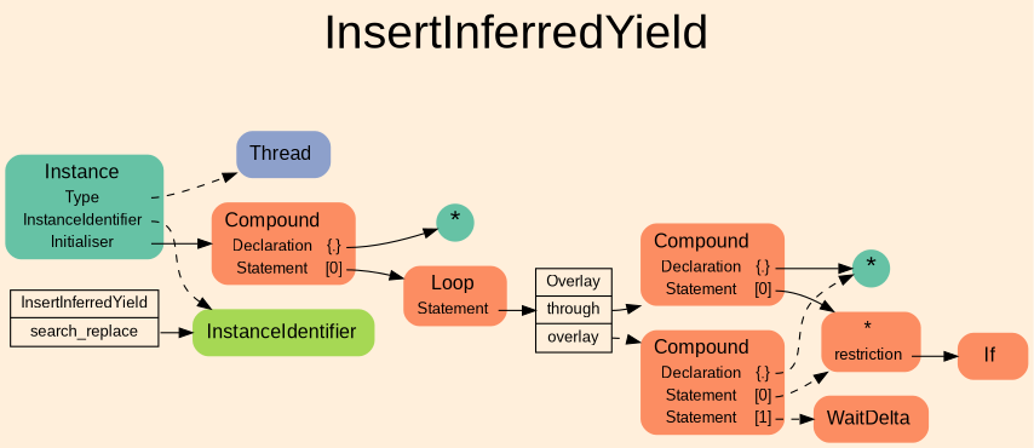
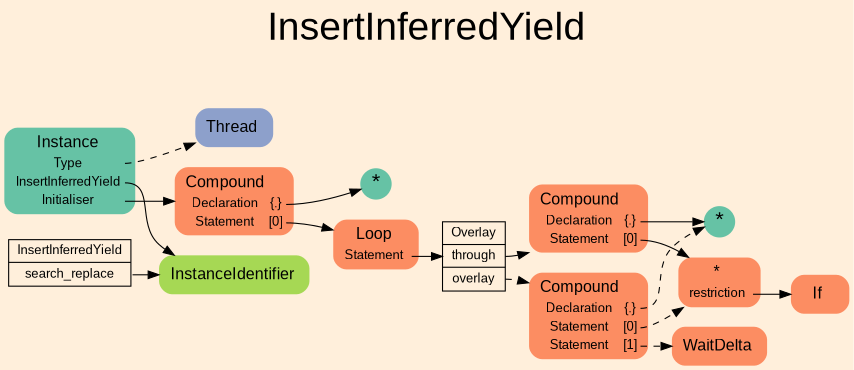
  digraph {
    bgcolor=antiquewhite1
    color=black
    fontcolor=black
    fontname=Arial
    fontsize=36
    label=InsertInferredYield
    labelloc=t
    rankdir=LR
    ranksep=0.3
    node [fillcolor="/set28/2" fontname=Arial fontsize=12 shape=plaintext style="rounded,filled"]
    edge [color=black fontcolor=black fontname=Arial tailport=port0]
    n1 [color=black fillcolor=antiquewhite1 fontcolor=black label="<fixed> InsertInferredYield | <port0> search_replace" shape=record style=filled]
    n2 [fillcolor="/set28/5" label=<<TABLE BORDER="0" CELLBORDER="0" CELLSPACING="0">      <TR><TD><FONT POINT-SIZE="15.0">InstanceIdentifier</FONT></TD><TD></TD></TR>     </TABLE>>]
-   n3 [fillcolor="/set28/1" label=<<TABLE BORDER="0" CELLBORDER="0" CELLSPACING="0">      <TR><TD><FONT POINT-SIZE="15.0">Instance</FONT></TD><TD></TD></TR>      <TR><TD>Type</TD><TD PORT="port0"></TD></TR>      <TR><TD>InstanceIdentifier</TD><TD PORT="port1"></TD></TR>      <TR><TD>Initialiser</TD><TD PORT="port2"></TD></TR>     </TABLE>>]
+   n3 [fillcolor="/set28/1" label=<<TABLE BORDER="0" CELLBORDER="0" CELLSPACING="0">      <TR><TD><FONT POINT-SIZE="15.0">Instance</FONT></TD><TD></TD></TR>      <TR><TD>Type</TD><TD PORT="port0"></TD></TR>      <TR><TD>InsertInferredYield</TD><TD PORT="port1"></TD></TR>      <TR><TD>Initialiser</TD><TD PORT="port2"></TD></TR>     </TABLE>>]
    n4 [fillcolor="/set28/3" label=<<TABLE BORDER="0" CELLBORDER="0" CELLSPACING="0">      <TR><TD><FONT POINT-SIZE="15.0">Thread</FONT></TD><TD></TD></TR>     </TABLE>>]
    n5 [label=<<TABLE BORDER="0" CELLBORDER="0" CELLSPACING="0">      <TR><TD><FONT POINT-SIZE="15.0">Compound</FONT></TD><TD></TD></TR>      <TR><TD>Declaration</TD><TD PORT="port0">{.}</TD></TR>      <TR><TD>Statement</TD><TD PORT="port1">[0]</TD></TR>     </TABLE>>]
    n6 [fillcolor="/set28/1" fixedsize=true fontsize=20 height=0.4 label=<*> penwidth=0.0 shape=circle style=filled width=0.4]
    n7 [label=<<TABLE BORDER="0" CELLBORDER="0" CELLSPACING="0">      <TR><TD><FONT POINT-SIZE="15.0">Loop</FONT></TD><TD></TD></TR>      <TR><TD>Statement</TD><TD PORT="port0"></TD></TR>     </TABLE>>]
    n8 [color=black fillcolor=antiquewhite1 fontcolor=black label="<fixed> Overlay | <port0> through | <port1> overlay" shape=record style=filled]
    n9 [label=<<TABLE BORDER="0" CELLBORDER="0" CELLSPACING="0">      <TR><TD><FONT POINT-SIZE="15.0">Compound</FONT></TD><TD></TD></TR>      <TR><TD>Declaration</TD><TD PORT="port0">{.}</TD></TR>      <TR><TD>Statement</TD><TD PORT="port1">[0]</TD></TR>     </TABLE>>]
    n10 [label=<<TABLE BORDER="0" CELLBORDER="0" CELLSPACING="0">      <TR><TD><FONT POINT-SIZE="15.0">Compound</FONT></TD><TD></TD></TR>      <TR><TD>Declaration</TD><TD PORT="port0">{.}</TD></TR>      <TR><TD>Statement</TD><TD PORT="port1">[0]</TD></TR>      <TR><TD>Statement</TD><TD PORT="port2">[1]</TD></TR>     </TABLE>>]
    n11 [fillcolor="/set28/1" fixedsize=true fontsize=20 height=0.4 label=<*> penwidth=0.0 shape=circle style=filled width=0.4]
    n12 [label=<<TABLE BORDER="0" CELLBORDER="0" CELLSPACING="0">      <TR><TD><FONT POINT-SIZE="15.0">*</FONT></TD><TD></TD></TR>      <TR><TD>restriction</TD><TD PORT="port0"></TD></TR>     </TABLE>>]
    n13 [label=<<TABLE BORDER="0" CELLBORDER="0" CELLSPACING="0">      <TR><TD><FONT POINT-SIZE="15.0">WaitDelta</FONT></TD><TD></TD></TR>     </TABLE>>]
    n14 [label=<<TABLE BORDER="0" CELLBORDER="0" CELLSPACING="0">      <TR><TD><FONT POINT-SIZE="15.0">If</FONT></TD><TD></TD></TR>     </TABLE>>]
    n1 -> n2
-   n3 -> n2 [tailport=port1 style=dashed]
+   n3 -> n2 [tailport=port1]
    n3 -> n4 [style=dashed]
    n3 -> n5 [tailport=port2]
    n5 -> n6
    n5 -> n7 [tailport=port1]
    n7 -> n8
    n8 -> n9
    n8 -> n10 [style=dashed tailport=port1]
    n9 -> n11
    n9 -> n12 [tailport=port1]
    n10 -> n11 [style=dashed]
    n10 -> n12 [style=dashed tailport=port1]
    n10 -> n13 [style=dashed tailport=port2]
    n12 -> n14
  }
